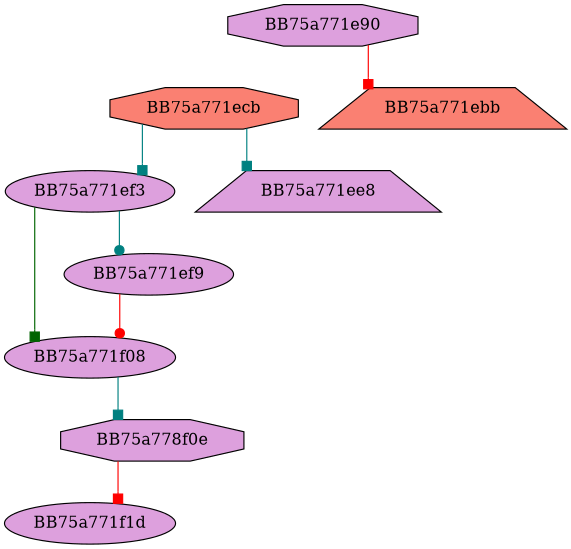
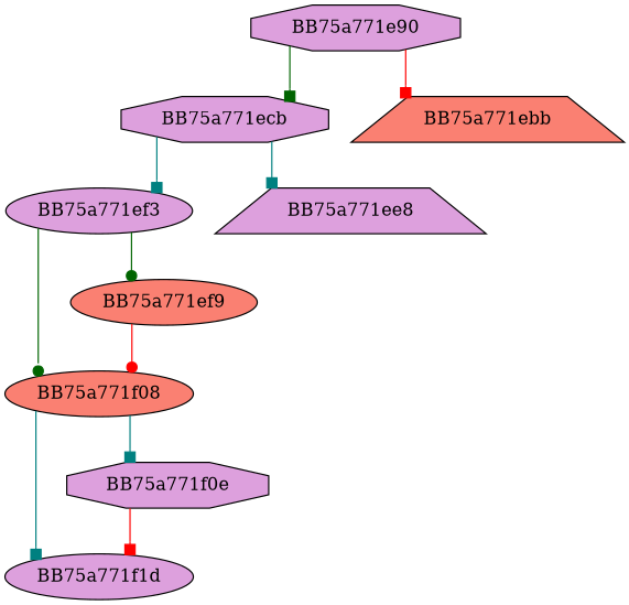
  digraph {
    splines=ortho
    node [fillcolor=plum shape=ellipse style=filled]
    edge [arrowhead=box color=teal]
    BB75a771e90 [shape=octagon]
-   BB75a771ecb [fillcolor=salmon shape=octagon]
+   BB75a771ecb [shape=octagon]
    BB75a771ebb [fillcolor=salmon shape=trapezium]
    BB75a771ef3
    BB75a771ee8 [shape=trapezium]
-   BB75a771f08
-   BB75a771ef9
+   BB75a771f08 [fillcolor=salmon]
+   BB75a771ef9 [fillcolor=salmon]
    BB75a771f1d
-   BB75a771f0e [shape=octagon label=BB75a778f0e]
+   BB75a771f0e [shape=octagon]
+   BB75a771e90 -> BB75a771ecb [color=darkgreen]
    BB75a771e90 -> BB75a771ebb [color=red]
    BB75a771ecb -> BB75a771ef3
    BB75a771ecb -> BB75a771ee8
-   BB75a771ef3 -> BB75a771f08 [color=darkgreen]
-   BB75a771ef3 -> BB75a771ef9 [arrowhead=dot]
+   BB75a771ef3 -> BB75a771f08 [arrowhead=dot color=darkgreen]
+   BB75a771ef3 -> BB75a771ef9 [arrowhead=dot color=darkgreen]
+   BB75a771f08 -> BB75a771f1d
    BB75a771f08 -> BB75a771f0e
    BB75a771ef9 -> BB75a771f08 [arrowhead=dot color=red]
    BB75a771f0e -> BB75a771f1d [color=red]
  }
